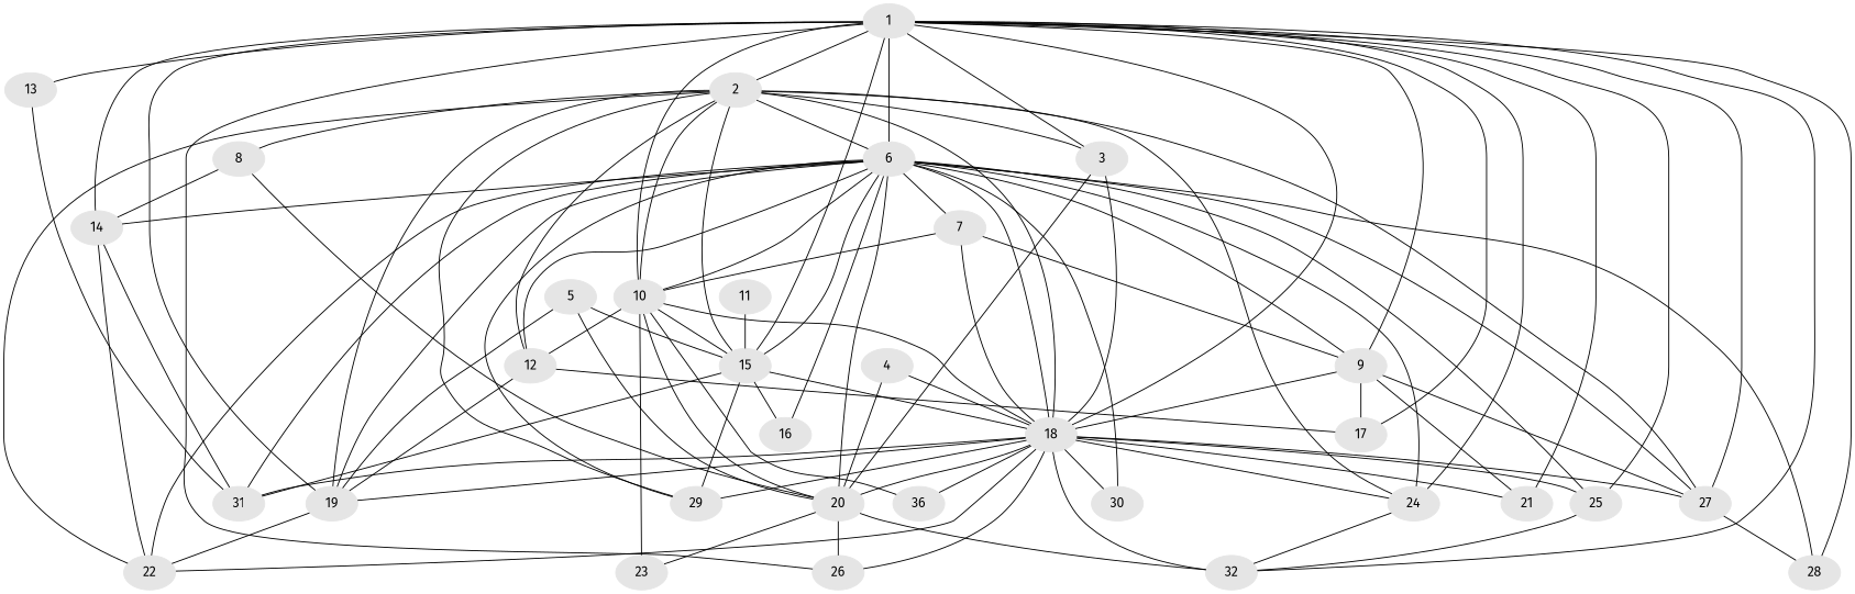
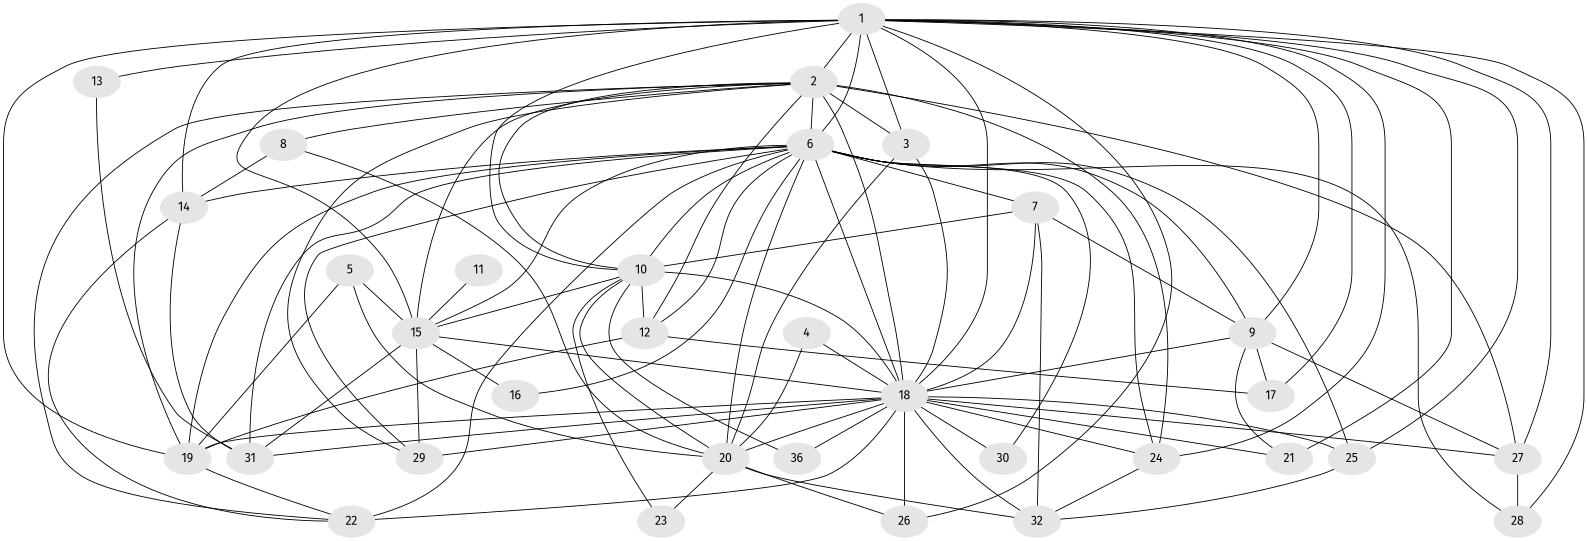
  graph {
    fontname="Fira Sans"
    node [color=gray90 fontname="Fira Sans" style=filled]
    edge [fontname="Fira Sans" weight=1.0]
    1
    2
    3
    6
    9
    10
    13
    14
    15
    17
    18
    19
    24
    25
    26
    27
    28
    32
    21
    8
    12
    22
    29
    20
    7
    16
    30
    31
    23
    n30 [label=36]
    4
    5
    11
    1 -- 2 [weight=5.0]
    1 -- 3
    1 -- 6 [weight=7.0]
    1 -- 9
    1 -- 10 [weight=4.0]
    1 -- 13
    1 -- 14
    1 -- 15 [weight=3.0]
    1 -- 17
    1 -- 18 [weight=8.0]
    1 -- 19
    1 -- 24 [weight=3.0]
    1 -- 25
    1 -- 26
    1 -- 27
    1 -- 28
-   1 -- 32
+   7 -- 32
    1 -- 21 [weight=3.0]
    2 -- 3 [weight=2.0]
    2 -- 6 [weight=4.0]
    2 -- 10
    2 -- 15
    2 -- 18 [weight=2.0]
    2 -- 19
    2 -- 24
    2 -- 27 [weight=2.0]
    2 -- 8
    2 -- 12
    2 -- 22
    2 -- 29
    3 -- 18
    3 -- 20
    6 -- 9
    6 -- 10 [weight=3.0]
    6 -- 14
    6 -- 15 [weight=4.0]
    6 -- 18 [weight=6.0]
    6 -- 19
    6 -- 24
    6 -- 25 [weight=2.0]
-   6 -- 27
    6 -- 28
    6 -- 12 [weight=2.0]
    6 -- 22 [weight=2.0]
    6 -- 29
    6 -- 20
    6 -- 7 [weight=2.0]
    6 -- 16 [weight=2.0]
    6 -- 30 [weight=2.0]
    6 -- 31 [weight=2.0]
    9 -- 17
    9 -- 18
    9 -- 27
    9 -- 21
    10 -- 15 [weight=2.0]
    10 -- 18 [weight=3.0]
    10 -- 12
    10 -- 20
    10 -- 23
    10 -- n30
    13 -- 31
    14 -- 22
    14 -- 31
    15 -- 18 [weight=3.0]
    15 -- 29
    15 -- 16
    15 -- 31
    18 -- 19
    18 -- 24
    18 -- 25
    18 -- 26
    18 -- 27
    18 -- 32 [weight=2.0]
    18 -- 21
    18 -- 22
    18 -- 29 [weight=2.0]
    18 -- 20
    18 -- 30 [weight=2.0]
    18 -- 31 [weight=2.0]
    18 -- n30
    19 -- 22
    24 -- 32
    25 -- 32
    27 -- 28
    8 -- 14
    8 -- 20
    12 -- 17
    12 -- 19
    20 -- 26
    20 -- 32
    20 -- 23
    7 -- 9
    7 -- 10
    7 -- 18
    4 -- 18
    4 -- 20
    5 -- 15
    5 -- 19
    5 -- 20
    11 -- 15
  }
